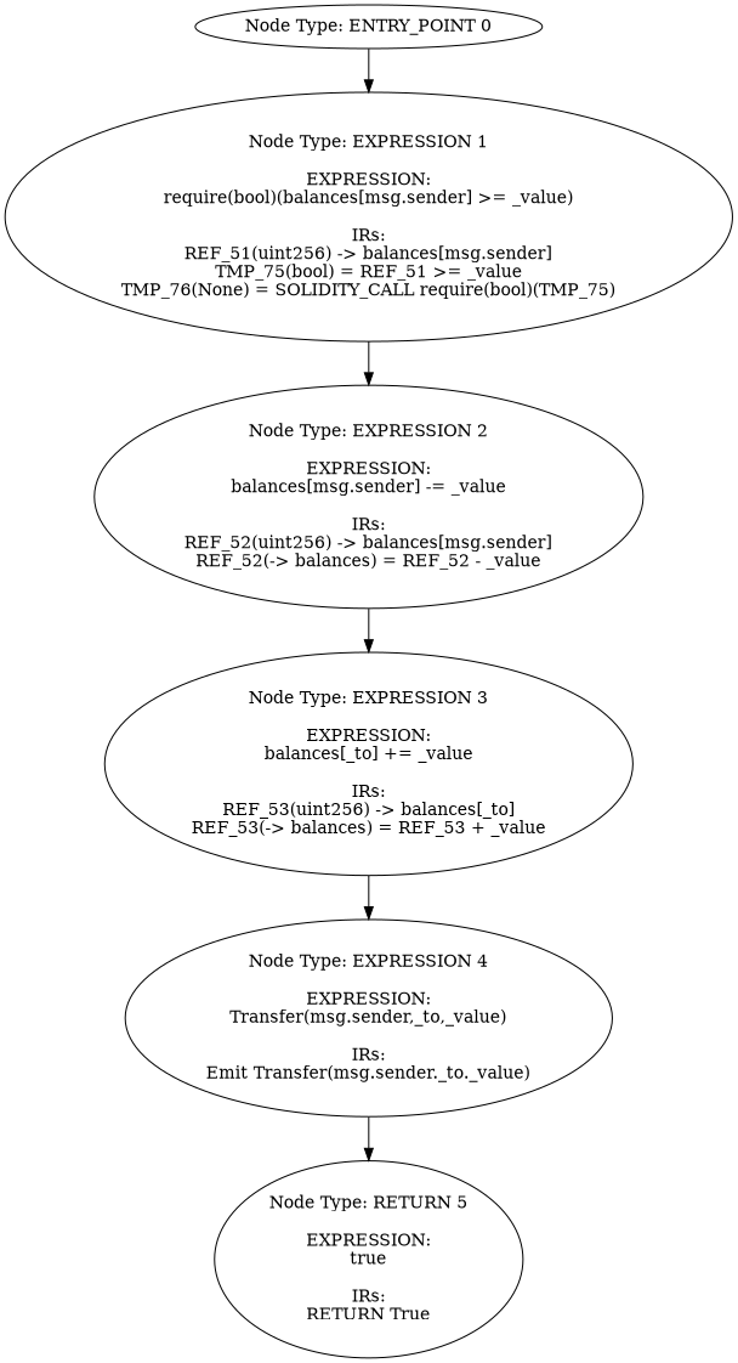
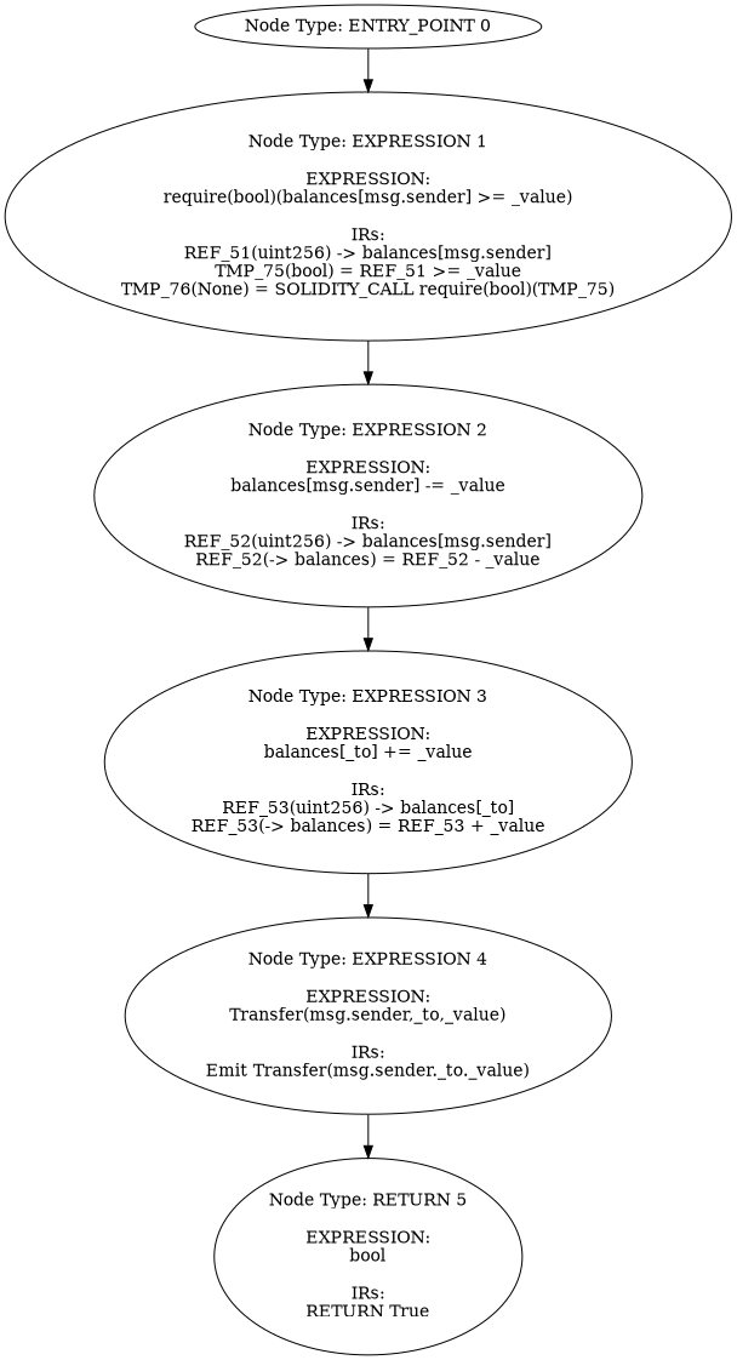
  digraph {
    n1 [label="Node Type: ENTRY_POINT 0\n"]
    n2 [label="Node Type: EXPRESSION 1\n\nEXPRESSION:\nrequire(bool)(balances[msg.sender] >= _value)\n\nIRs:\nREF_51(uint256) -> balances[msg.sender]\nTMP_75(bool) = REF_51 >= _value\nTMP_76(None) = SOLIDITY_CALL require(bool)(TMP_75)"]
    n3 [label="Node Type: EXPRESSION 2\n\nEXPRESSION:\nbalances[msg.sender] -= _value\n\nIRs:\nREF_52(uint256) -> balances[msg.sender]\nREF_52(-> balances) = REF_52 - _value"]
    n4 [label="Node Type: EXPRESSION 3\n\nEXPRESSION:\nbalances[_to] += _value\n\nIRs:\nREF_53(uint256) -> balances[_to]\nREF_53(-> balances) = REF_53 + _value"]
    n5 [label="Node Type: EXPRESSION 4\n\nEXPRESSION:\nTransfer(msg.sender,_to,_value)\n\nIRs:\nEmit Transfer(msg.sender._to._value)"]
-   n6 [label="Node Type: RETURN 5\n\nEXPRESSION:\ntrue\n\nIRs:\nRETURN True"]
+   n6 [label="Node Type: RETURN 5\n\nEXPRESSION:\nbool\n\nIRs:\nRETURN True"]
    n1 -> n2
    n2 -> n3
    n3 -> n4
    n4 -> n5
    n5 -> n6
  }
